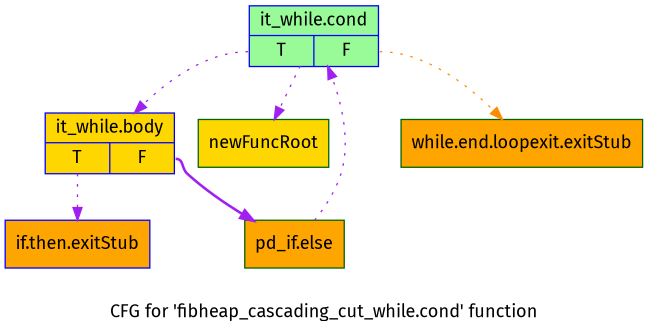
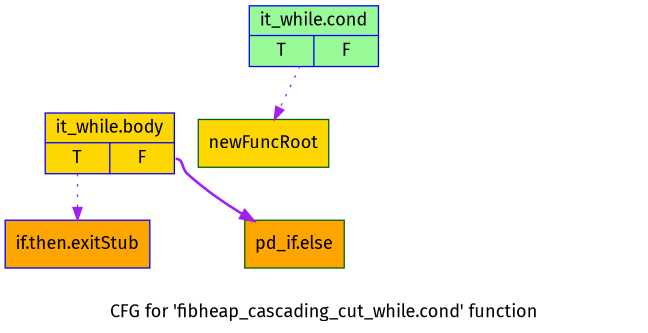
  digraph {
    fontname="Fira Sans"
    label="CFG for 'fibheap_cascading_cut_while.cond' function"
    node [color=darkgreen fillcolor=orange fontname="Fira Sans" shape=record style=filled]
    edge [color=purple fontname="Fira Sans" style=dotted]
    n1 [fillcolor=gold label="{newFuncRoot}"]
    n2 [color=blue fillcolor=palegreen label="{it_while.cond|{<s0>T|<s1>F}}"]
-   n3 [label="{while.end.loopexit.exitStub}"]
    n4 [color=blue fillcolor=gold label="{it_while.body|{<s0>T|<s1>F}}"]
    n5 [color=blue label="{if.then.exitStub}"]
    n6 [label="{pd_if.else}"]
    n2 -> n1
-   n2 -> n3 [color=darkorange tailport=s1]
-   n2 -> n4 [tailport=s0]
    n4 -> n5 [tailport=s0]
    n4 -> n6 [style=bold tailport=s1]
-   n6 -> n2
  }
